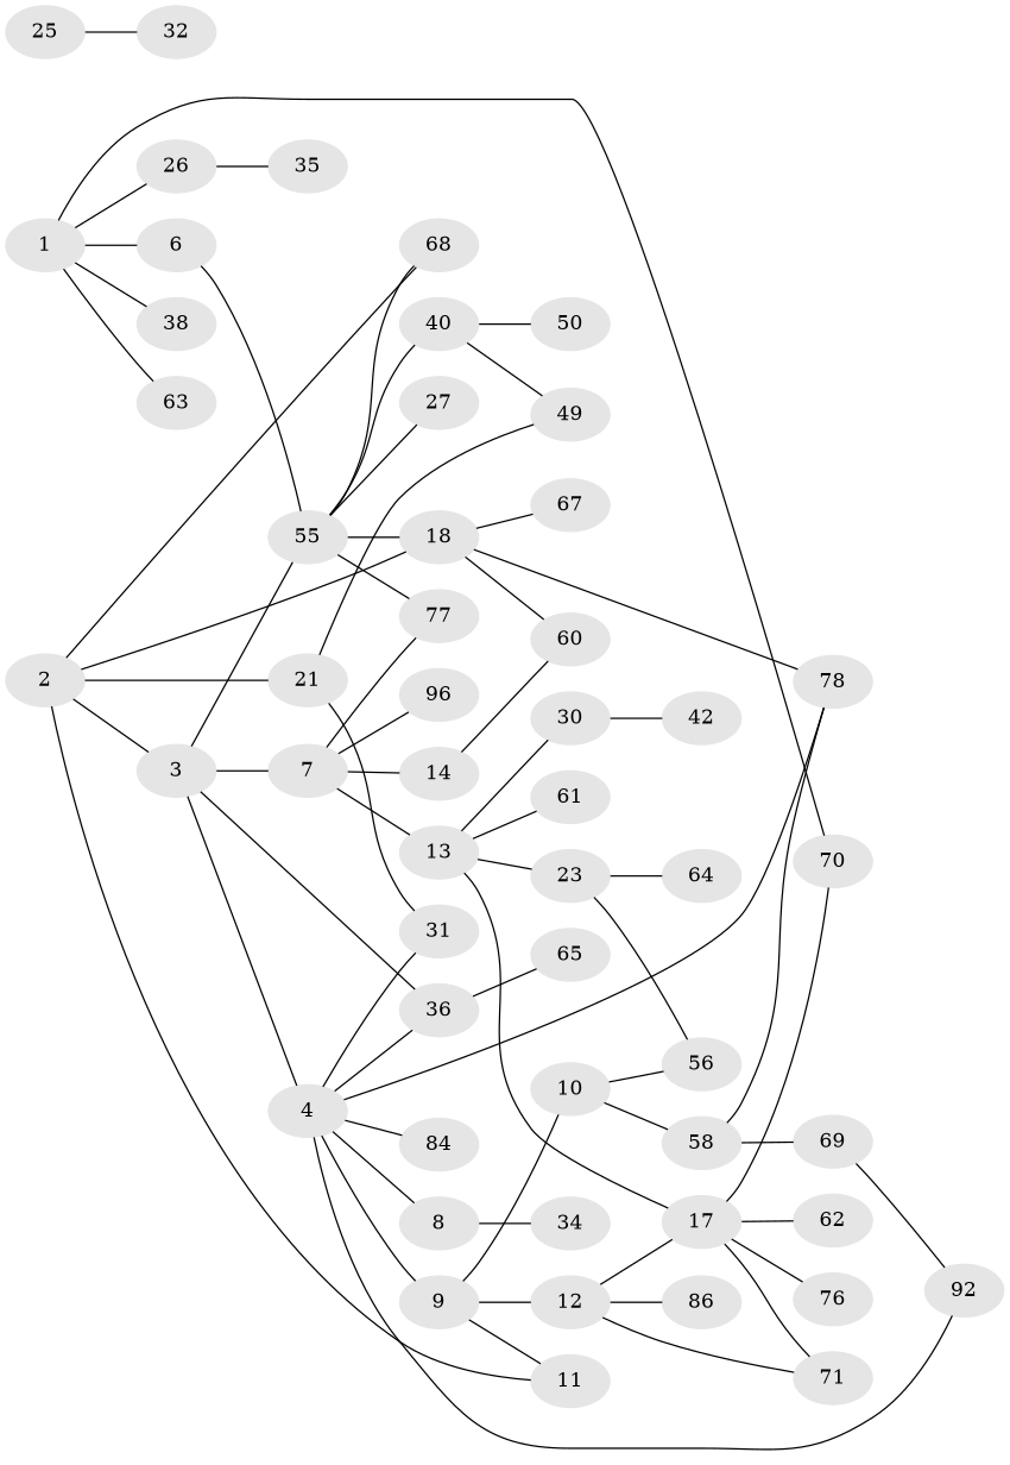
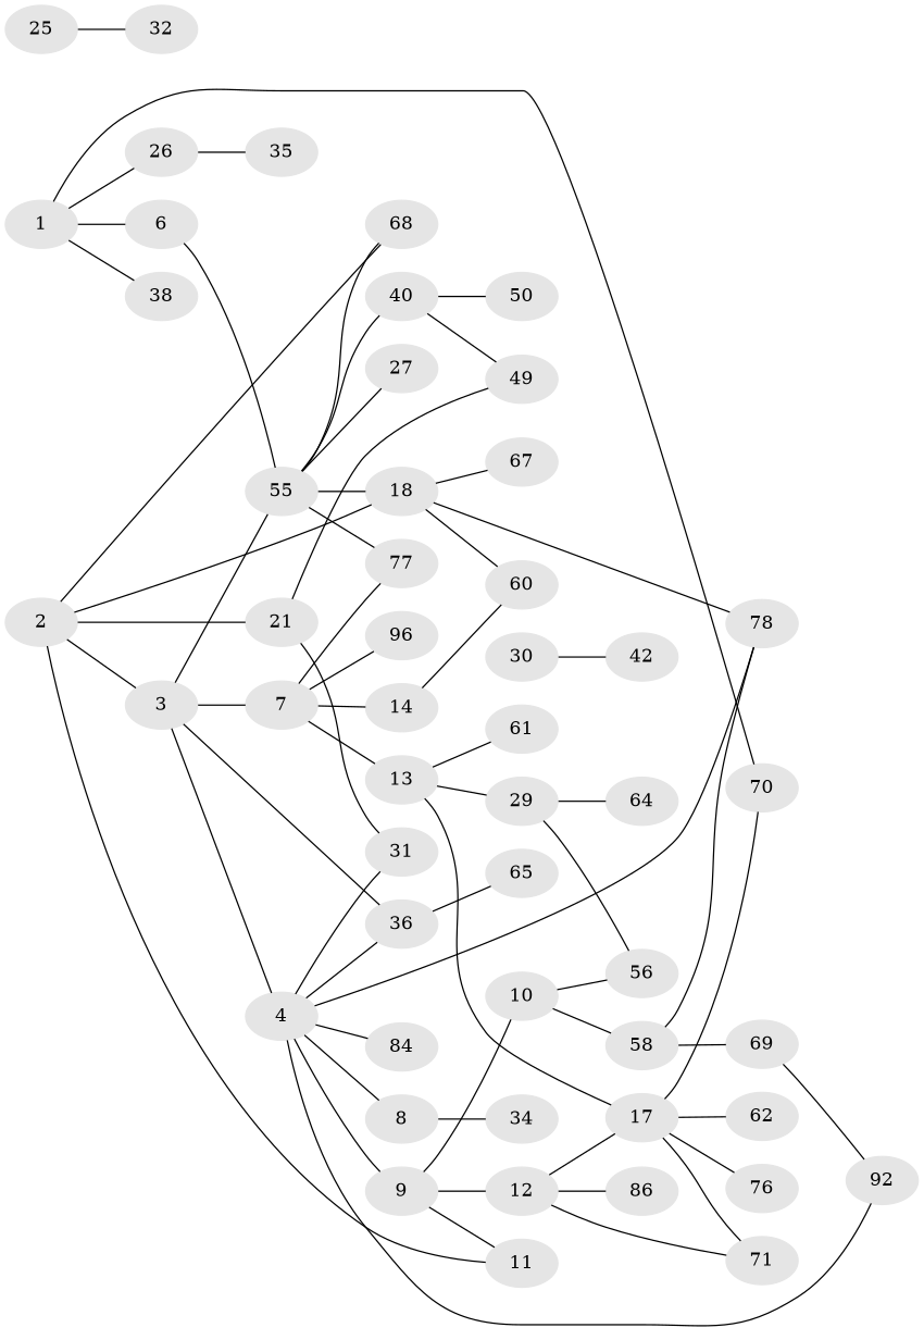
  graph {
    rankdir=LR
    node [color=gray90 style=filled]
    6 [super="+16"]
    1
    26
    38 [super="+88"]
-   63
    70 [super="+74"]
    2
    3
    11 [super="+20"]
    18 [super="+41"]
    21 [super="+28+46+66+51"]
    68
    n13 [label=55 super="+89+22"]
    35
    4 [super="+29+5"]
    7
    36
    78 [super="+85+100"]
    60 [super="+79"]
    67
    31
    49 [super="+72+98"]
    8 [super="+33"]
    9 [super="+37"]
    84
    92
    13
    14 [super="+19"]
    77
    96
    27
    40
    65
    34
    10 [super="+39+73"]
    12
    17 [super="+48+45+50"]
-   23
+   23 [label=29]
    30
    61 [super="+93"]
    56 [super="+83"]
    58
    71 [super="+80"]
    86
    69
    62
    76 [super="+99"]
    64
    42
    n50 [label=50 super="+75"]
    25
    32
    6 -- n13
    1 -- 6 [weight=2]
    1 -- 26
    1 -- 38 [weight=2]
-   1 -- 63
    1 -- 70
    26 -- 35
    2 -- 3
    2 -- 11
    2 -- 18
    2 -- 21
    2 -- 68
    3 -- n13
    3 -- 4
    3 -- 7
    3 -- 36
    18 -- 78 [weight=2]
    18 -- 60
    18 -- 67
    21 -- 31
    21 -- 49
    n13 -- 18
    n13 -- 68
    n13 -- 77
    n13 -- 27
    n13 -- 40
    4 -- 36
    4 -- 78
    4 -- 31
    4 -- 8
    4 -- 9
    4 -- 84
    4 -- 92
    7 -- 13
    7 -- 14
    7 -- 77
    7 -- 96
    36 -- 65
    8 -- 34
    9 -- 11
    9 -- 10
    9 -- 12
    13 -- 17
    13 -- 23
-   13 -- 30
    13 -- 61
    14 -- 60
    40 -- 49
    40 -- n50
    10 -- 56
    10 -- 58
    12 -- 17
    12 -- 71
    12 -- 86
    17 -- 70
    17 -- 71
    17 -- 62
    17 -- 76
    23 -- 56
    23 -- 64
    30 -- 42
    58 -- 78
    58 -- 69
    69 -- 92
    25 -- 32
  }
